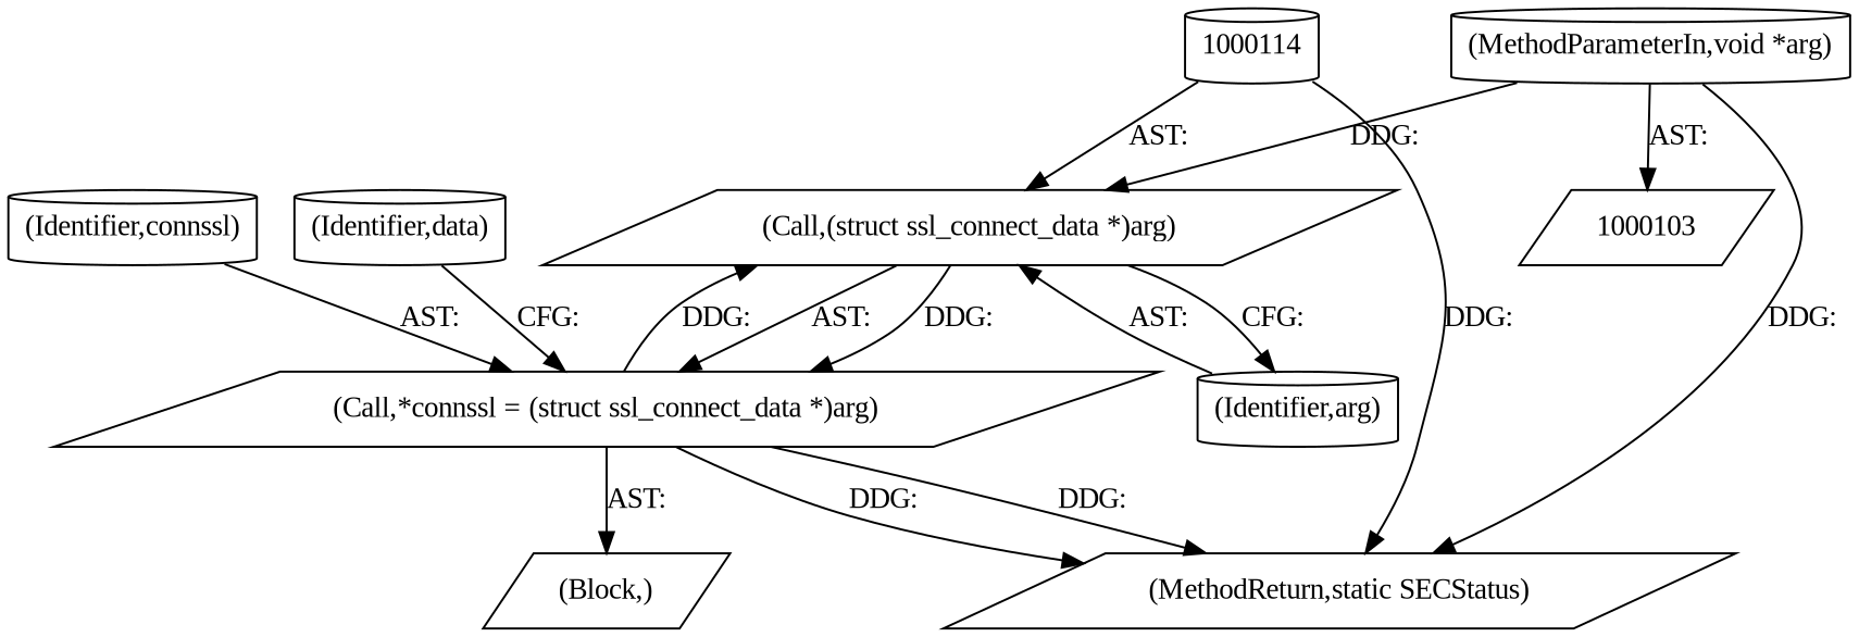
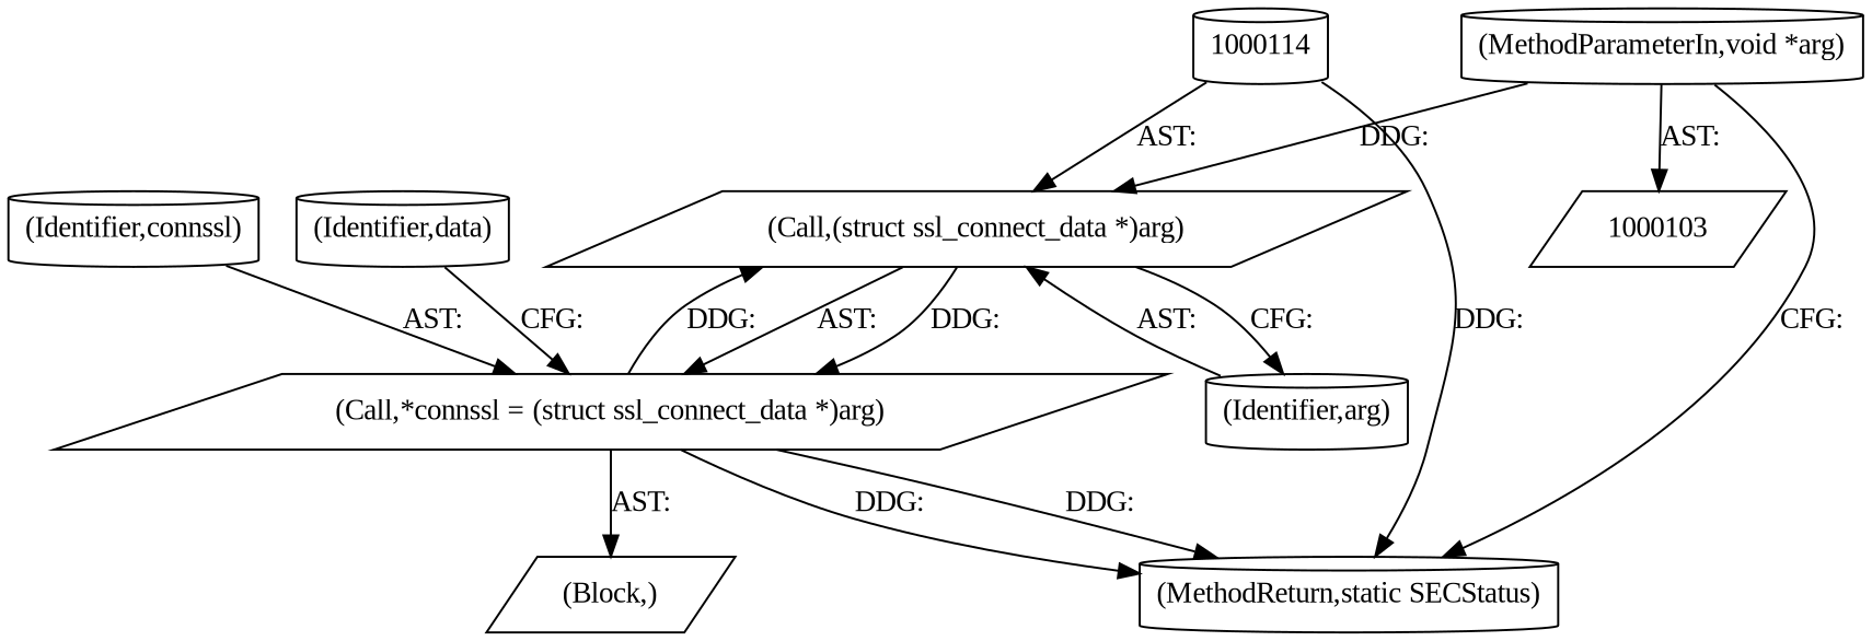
  digraph {
    fontname="Liberation Serif"
    node [fontname="Liberation Serif" shape=cylinder]
    edge [fontname="Liberation Serif"]
    n1 [label="(MethodParameterIn,void *arg)"]
    n2 [label="(Call,(struct ssl_connect_data *)arg)" shape=parallelogram]
-   n3 [label="(MethodReturn,static SECStatus)" shape=parallelogram]
+   n3 [label="(MethodReturn,static SECStatus)"]
    1000103 [shape=parallelogram]
    n5 [label="(Call,*connssl = (struct ssl_connect_data *)arg)" shape=parallelogram]
    n6 [label="(Identifier,arg)"]
    n7 [label="(Block,)" shape=parallelogram]
    n8 [label="(Identifier,connssl)"]
    n9 [label="(Identifier,data)"]
    1000114
    n1 -> n2 [label="DDG: "]
-   n1 -> n3 [label="DDG: "]
+   n1 -> n3 [label="CFG: "]
    n1 -> 1000103 [label="AST: "]
    n2 -> n5 [label="AST: "]
    n2 -> n5 [label="DDG: "]
    n2 -> n6 [label="CFG: "]
    n5 -> n2 [label="DDG: "]
    n5 -> n3 [label="DDG: "]
    n5 -> n3 [label="DDG: "]
    n5 -> n7 [label="AST: "]
    n6 -> n2 [label="AST: "]
    n8 -> n5 [label="AST: "]
    n9 -> n5 [label="CFG: "]
    1000114 -> n2 [label="AST: "]
    1000114 -> n3 [label="DDG: "]
  }
